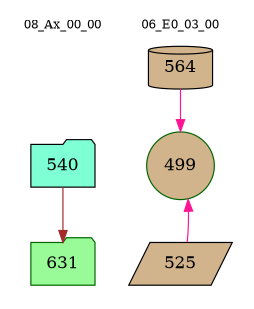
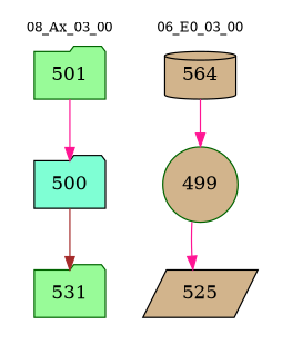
  digraph {
    node [color=darkgreen fillcolor=tan shape=folder style=filled]
    edge [color=deeppink]
-   n2 [color=black fillcolor=aquamarine label=540]
-   n3 [fillcolor=palegreen label=631]
+   n1 [fillcolor=palegreen label=501]
+   n2 [color=black fillcolor=aquamarine label=500]
+   n3 [fillcolor=palegreen label=531]
    n4 [color=black label=564 shape=cylinder]
    n5 [label=499 shape=circle]
    n6 [color=black label=525 shape=parallelogram]
    subgraph cluster_1 {
      color=white
      fontsize=10
-     label="08_Ax_00_00"
+     label="08_Ax_03_00"
+     n1
      n2
      n3
    }
    subgraph cluster_2 {
      color=white
      fontsize=10
      label="06_E0_03_00"
      n4
      n5
      n6
    }
+   n1 -> n2
    n2 -> n3 [color=brown]
    n4 -> n5
-   n6 -> n5
+   n5 -> n6
  }
